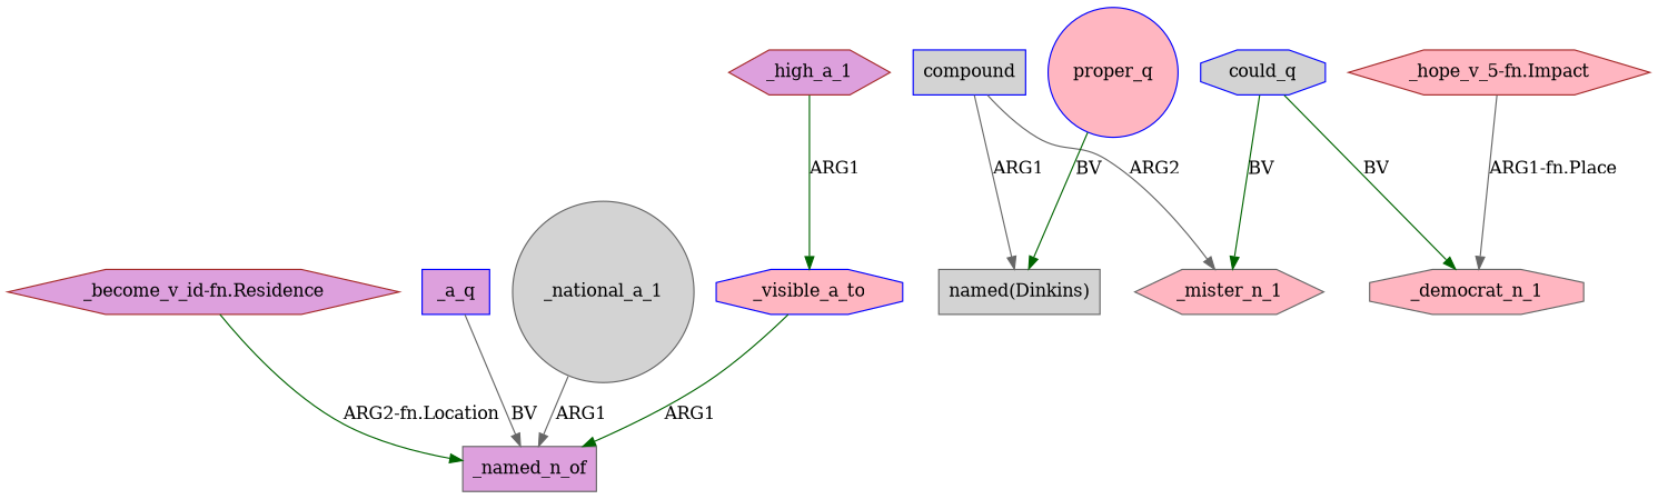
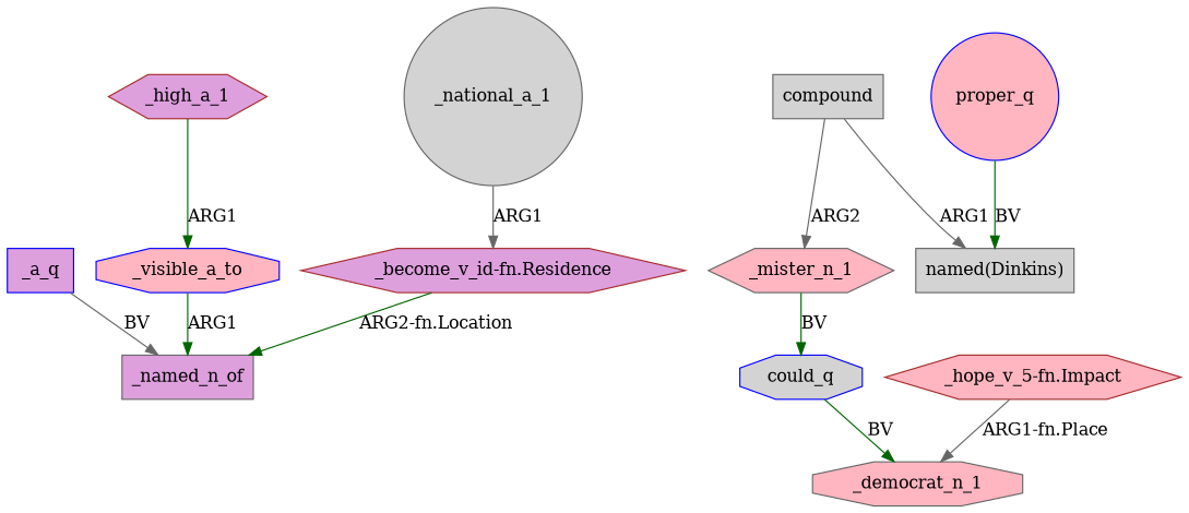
  digraph {
    node [color=gray40 fillcolor=lightpink shape=hexagon style=filled]
    edge [color=darkgreen]
    "_become_v_id-fn.Residence" [color=brown fillcolor=plum]
    n2 [fillcolor=plum label=_named_n_of shape=box]
    "named(Dinkins)" [fillcolor=lightgrey shape=box]
-   compound [color=blue fillcolor=lightgrey shape=box]
+   compound [fillcolor=lightgrey shape=box]
    _mister_n_1
    n6 [color=blue fillcolor=lightgrey label=could_q shape=octagon]
    _democrat_n_1 [shape=octagon]
    _a_q [color=blue fillcolor=plum shape=box]
    _national_a_1 [fillcolor=lightgrey shape=circle]
    n10 [color=brown label="_hope_v_5-fn.Impact"]
    _visible_a_to [color=blue shape=octagon]
    proper_q [color=blue shape=circle]
    _high_a_1 [color=brown fillcolor=plum]
    "_become_v_id-fn.Residence" -> n2 [label="ARG2-fn.Location"]
    compound -> "named(Dinkins)" [color=gray40 label=ARG1]
    compound -> _mister_n_1 [color=gray40 label=ARG2]
-   n6 -> _mister_n_1 [label=BV]
+   _mister_n_1 -> n6 [label=BV]
    n6 -> _democrat_n_1 [label=BV]
    _a_q -> n2 [color=gray40 label=BV]
-   _national_a_1 -> n2 [color=gray40 label=ARG1]
+   _national_a_1 -> "_become_v_id-fn.Residence" [color=gray40 label=ARG1]
    n10 -> _democrat_n_1 [color=gray40 label="ARG1-fn.Place"]
    _visible_a_to -> n2 [label=ARG1]
    proper_q -> "named(Dinkins)" [label=BV]
    _high_a_1 -> _visible_a_to [label=ARG1]
  }
